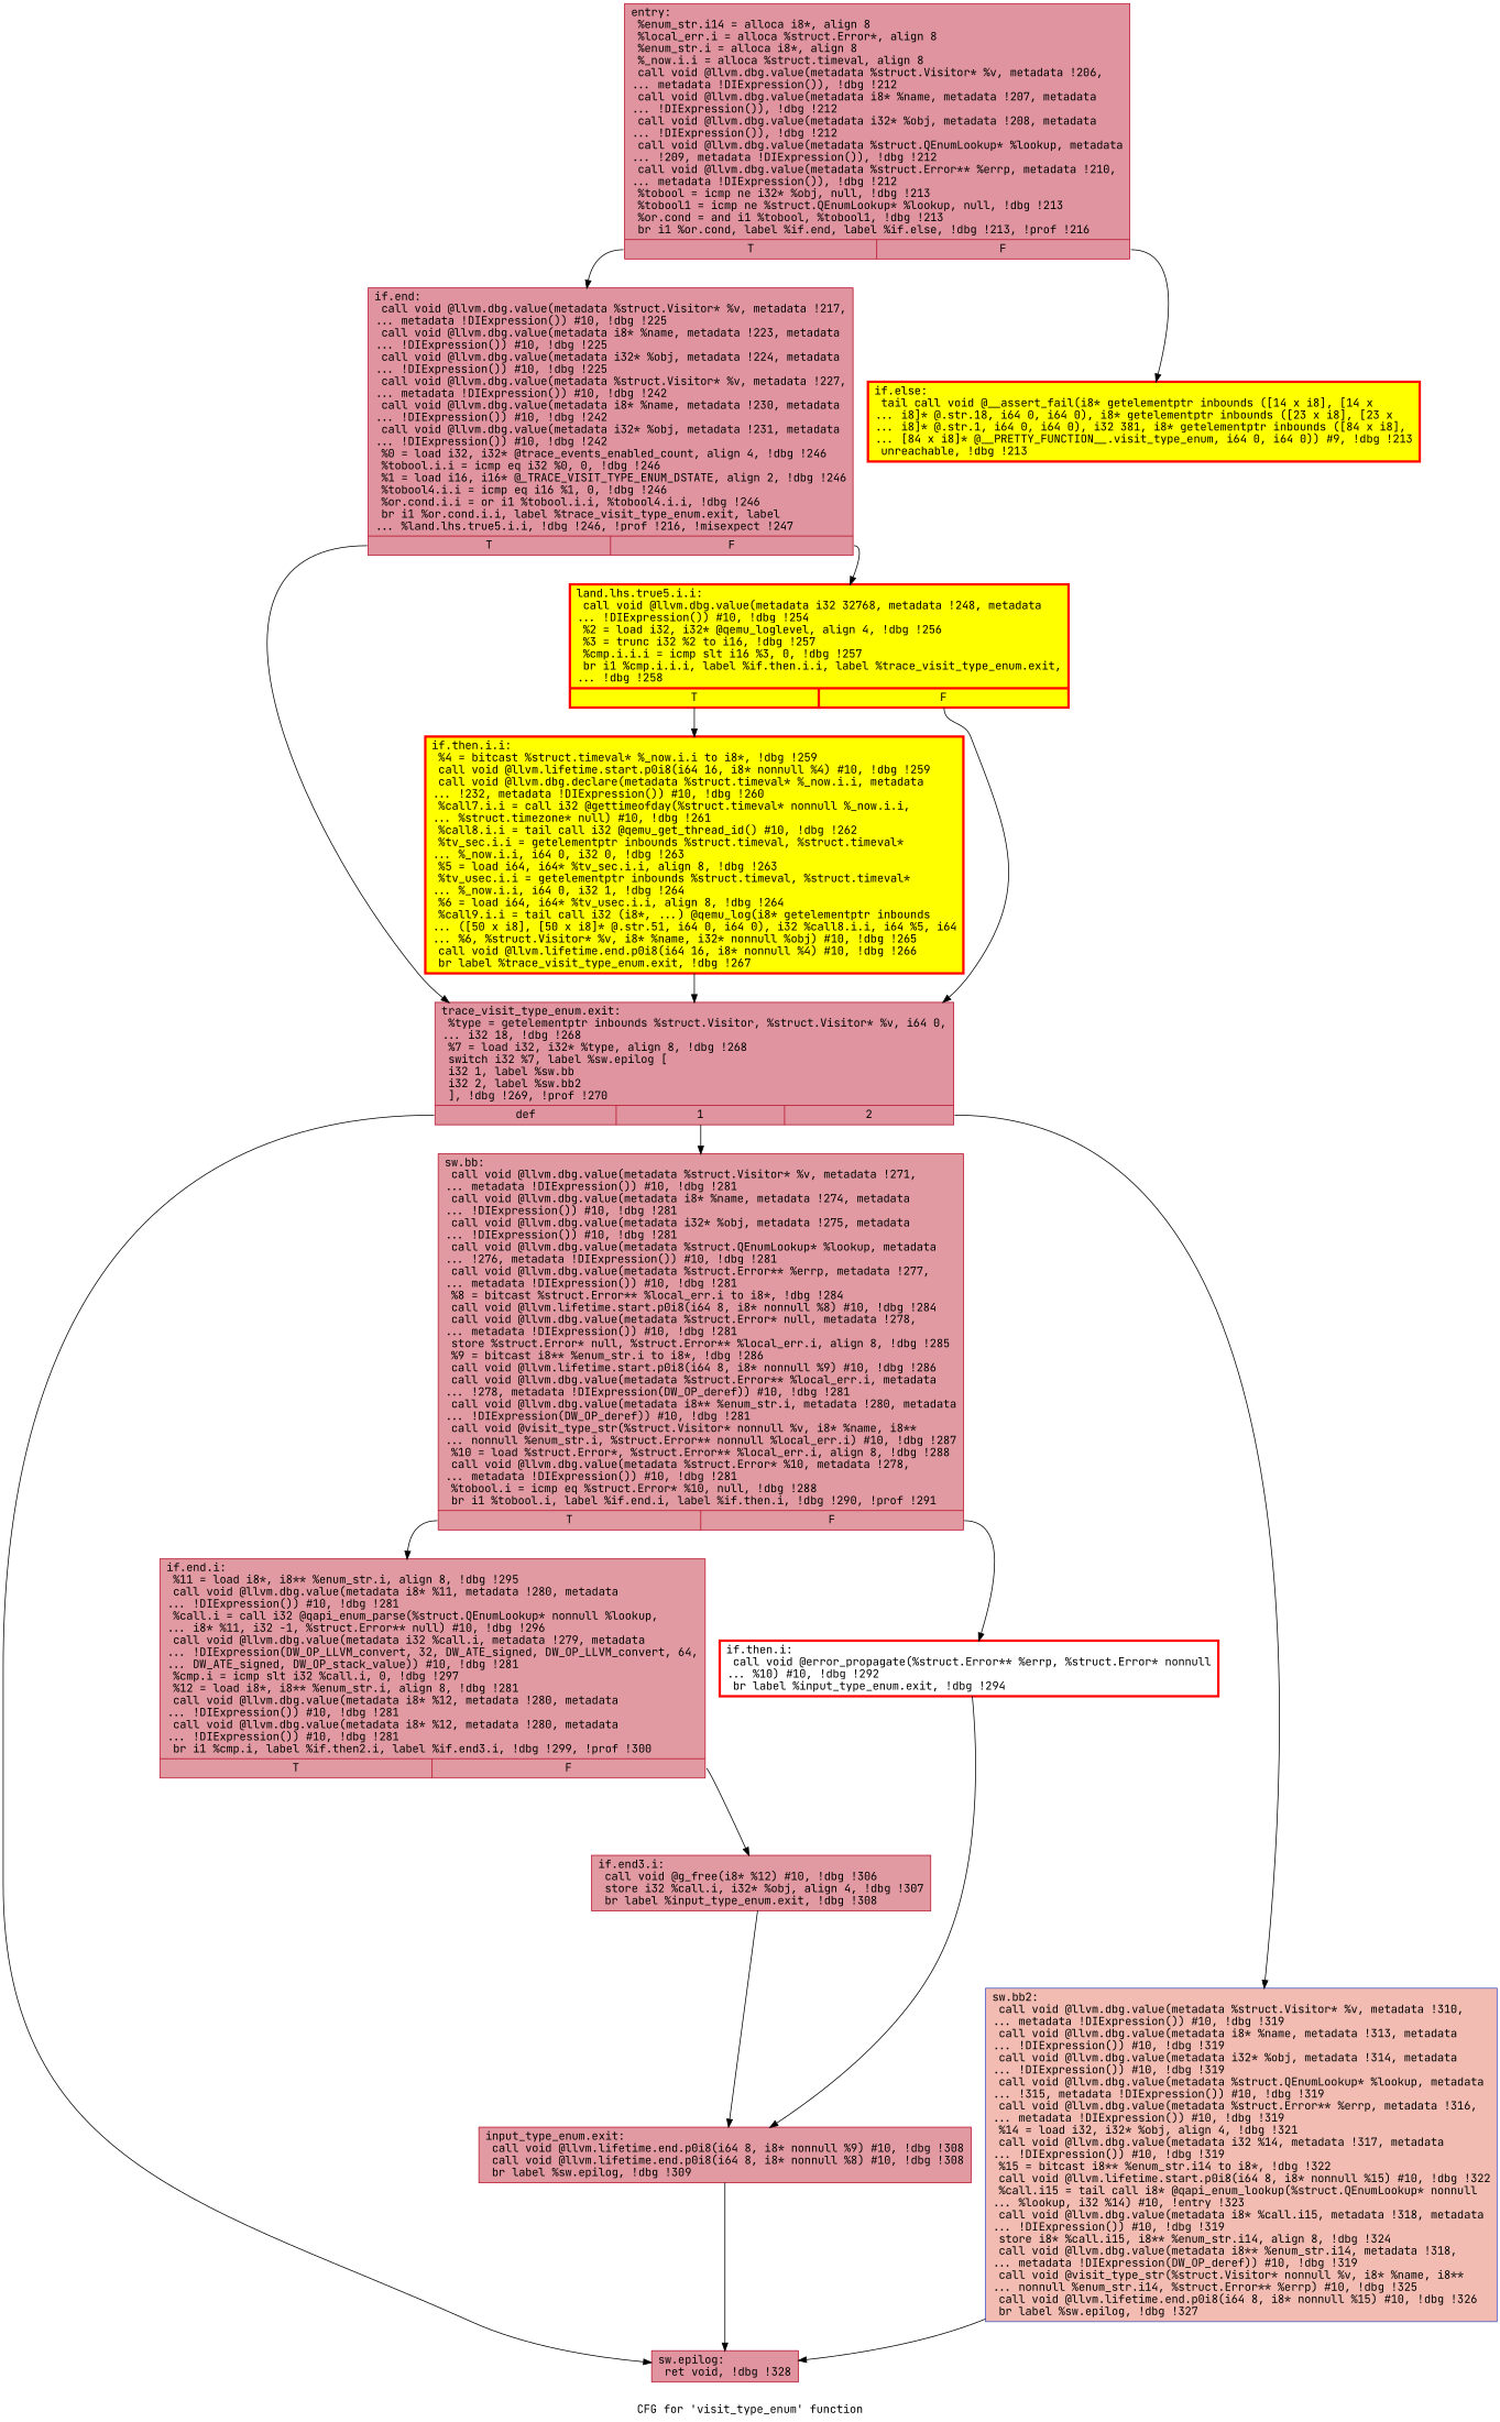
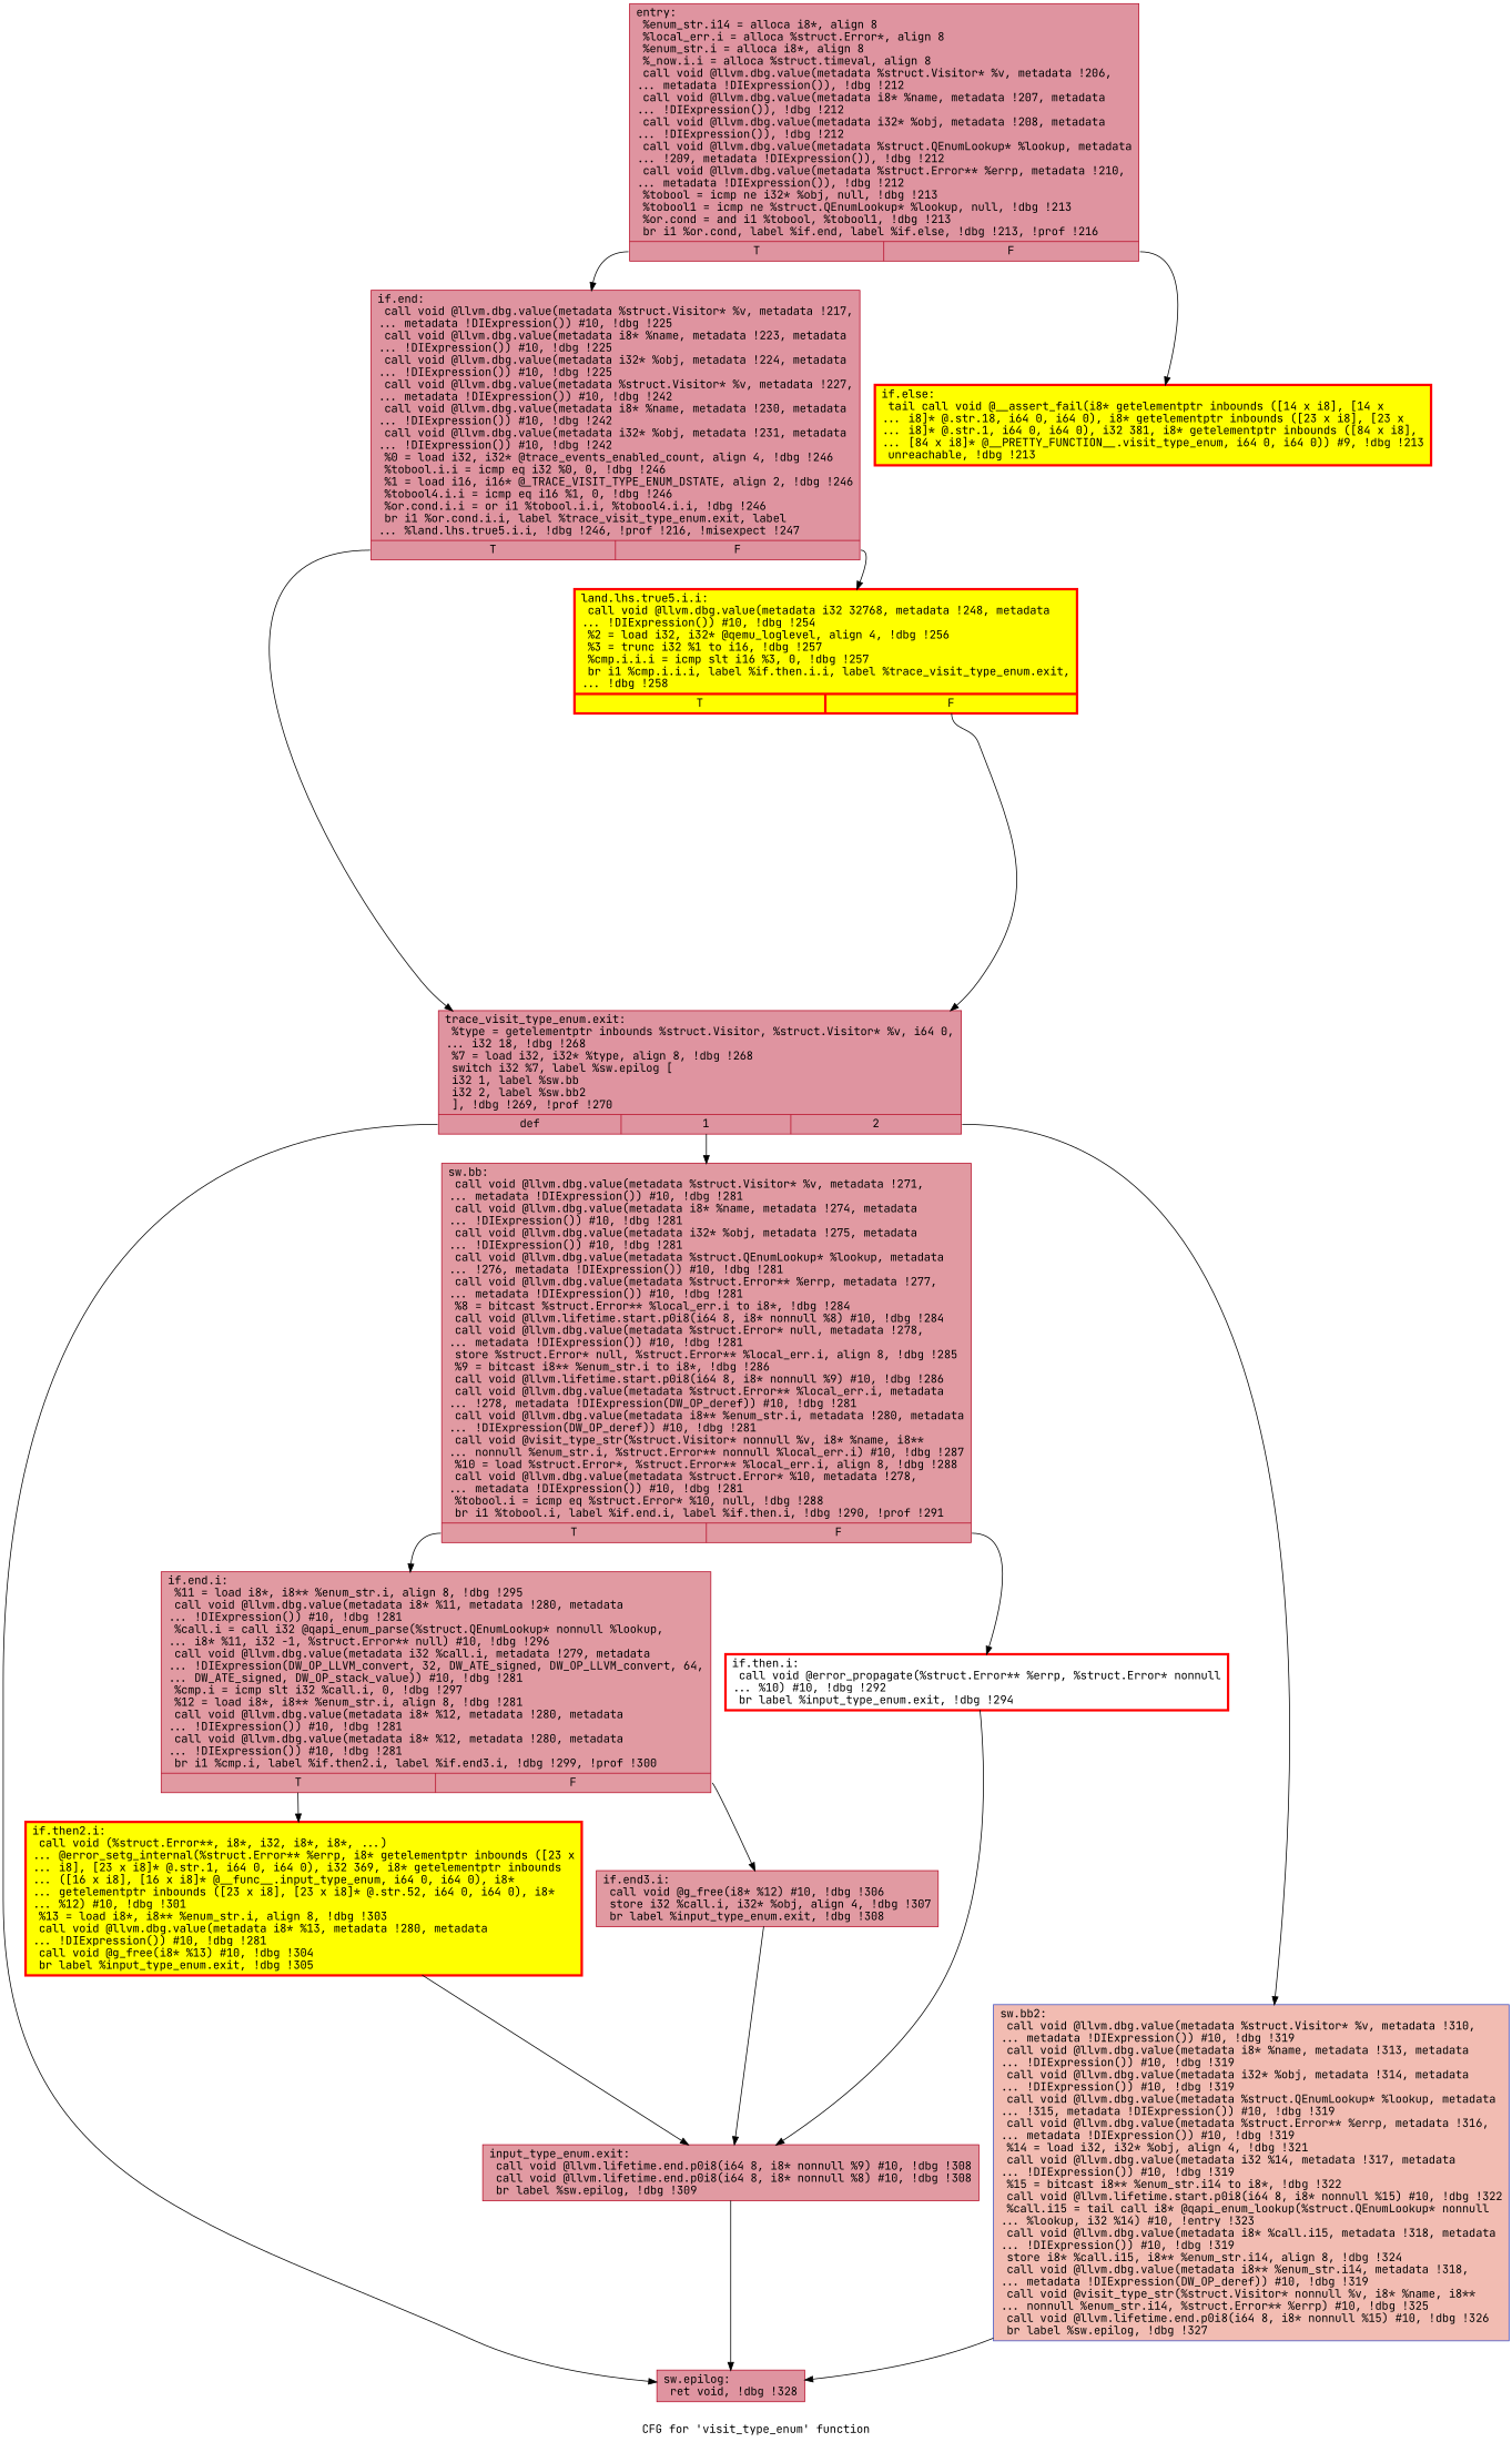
  digraph {
    fontname="JetBrains Mono"
    label="CFG for 'visit_type_enum' function"
    node [color="#b70d28ff" fillcolor="#b70d2870" fontname="JetBrains Mono" shape=record style=filled]
    edge [fontname="JetBrains Mono"]
    n1 [label="{entry:\l  %enum_str.i14 = alloca i8*, align 8\l  %local_err.i = alloca %struct.Error*, align 8\l  %enum_str.i = alloca i8*, align 8\l  %_now.i.i = alloca %struct.timeval, align 8\l  call void @llvm.dbg.value(metadata %struct.Visitor* %v, metadata !206,\l... metadata !DIExpression()), !dbg !212\l  call void @llvm.dbg.value(metadata i8* %name, metadata !207, metadata\l... !DIExpression()), !dbg !212\l  call void @llvm.dbg.value(metadata i32* %obj, metadata !208, metadata\l... !DIExpression()), !dbg !212\l  call void @llvm.dbg.value(metadata %struct.QEnumLookup* %lookup, metadata\l... !209, metadata !DIExpression()), !dbg !212\l  call void @llvm.dbg.value(metadata %struct.Error** %errp, metadata !210,\l... metadata !DIExpression()), !dbg !212\l  %tobool = icmp ne i32* %obj, null, !dbg !213\l  %tobool1 = icmp ne %struct.QEnumLookup* %lookup, null, !dbg !213\l  %or.cond = and i1 %tobool, %tobool1, !dbg !213\l  br i1 %or.cond, label %if.end, label %if.else, !dbg !213, !prof !216\l|{<s0>T|<s1>F}}"]
    n2 [label="{if.end:                                           \l  call void @llvm.dbg.value(metadata %struct.Visitor* %v, metadata !217,\l... metadata !DIExpression()) #10, !dbg !225\l  call void @llvm.dbg.value(metadata i8* %name, metadata !223, metadata\l... !DIExpression()) #10, !dbg !225\l  call void @llvm.dbg.value(metadata i32* %obj, metadata !224, metadata\l... !DIExpression()) #10, !dbg !225\l  call void @llvm.dbg.value(metadata %struct.Visitor* %v, metadata !227,\l... metadata !DIExpression()) #10, !dbg !242\l  call void @llvm.dbg.value(metadata i8* %name, metadata !230, metadata\l... !DIExpression()) #10, !dbg !242\l  call void @llvm.dbg.value(metadata i32* %obj, metadata !231, metadata\l... !DIExpression()) #10, !dbg !242\l  %0 = load i32, i32* @trace_events_enabled_count, align 4, !dbg !246\l  %tobool.i.i = icmp eq i32 %0, 0, !dbg !246\l  %1 = load i16, i16* @_TRACE_VISIT_TYPE_ENUM_DSTATE, align 2, !dbg !246\l  %tobool4.i.i = icmp eq i16 %1, 0, !dbg !246\l  %or.cond.i.i = or i1 %tobool.i.i, %tobool4.i.i, !dbg !246\l  br i1 %or.cond.i.i, label %trace_visit_type_enum.exit, label\l... %land.lhs.true5.i.i, !dbg !246, !prof !216, !misexpect !247\l|{<s0>T|<s1>F}}"]
    n3 [color=red fillcolor=yellow label="{if.else:                                          \l  tail call void @__assert_fail(i8* getelementptr inbounds ([14 x i8], [14 x\l... i8]* @.str.18, i64 0, i64 0), i8* getelementptr inbounds ([23 x i8], [23 x\l... i8]* @.str.1, i64 0, i64 0), i32 381, i8* getelementptr inbounds ([84 x i8],\l... [84 x i8]* @__PRETTY_FUNCTION__.visit_type_enum, i64 0, i64 0)) #9, !dbg !213\l  unreachable, !dbg !213\l}" penwidth=3.0]
    n4 [label="{trace_visit_type_enum.exit:                       \l  %type = getelementptr inbounds %struct.Visitor, %struct.Visitor* %v, i64 0,\l... i32 18, !dbg !268\l  %7 = load i32, i32* %type, align 8, !dbg !268\l  switch i32 %7, label %sw.epilog [\l    i32 1, label %sw.bb\l    i32 2, label %sw.bb2\l  ], !dbg !269, !prof !270\l|{<s0>def|<s1>1|<s2>2}}"]
-   n5 [color=red fillcolor=yellow label="{land.lhs.true5.i.i:                               \l  call void @llvm.dbg.value(metadata i32 32768, metadata !248, metadata\l... !DIExpression()) #10, !dbg !254\l  %2 = load i32, i32* @qemu_loglevel, align 4, !dbg !256\l  %3 = trunc i32 %2 to i16, !dbg !257\l  %cmp.i.i.i = icmp slt i16 %3, 0, !dbg !257\l  br i1 %cmp.i.i.i, label %if.then.i.i, label %trace_visit_type_enum.exit,\l... !dbg !258\l|{<s0>T|<s1>F}}" penwidth=3.0]
+   n5 [color=red fillcolor=yellow label="{land.lhs.true5.i.i:                               \l  call void @llvm.dbg.value(metadata i32 32768, metadata !248, metadata\l... !DIExpression()) #10, !dbg !254\l  %2 = load i32, i32* @qemu_loglevel, align 4, !dbg !256\l  %3 = trunc i32 %1 to i16, !dbg !257\l  %cmp.i.i.i = icmp slt i16 %3, 0, !dbg !257\l  br i1 %cmp.i.i.i, label %if.then.i.i, label %trace_visit_type_enum.exit,\l... !dbg !258\l|{<s0>T|<s1>F}}" penwidth=3.0]
    n6 [label="{sw.epilog:                                        \l  ret void, !dbg !328\l}"]
    n7 [fillcolor="#bb1b2c70" label="{sw.bb:                                            \l  call void @llvm.dbg.value(metadata %struct.Visitor* %v, metadata !271,\l... metadata !DIExpression()) #10, !dbg !281\l  call void @llvm.dbg.value(metadata i8* %name, metadata !274, metadata\l... !DIExpression()) #10, !dbg !281\l  call void @llvm.dbg.value(metadata i32* %obj, metadata !275, metadata\l... !DIExpression()) #10, !dbg !281\l  call void @llvm.dbg.value(metadata %struct.QEnumLookup* %lookup, metadata\l... !276, metadata !DIExpression()) #10, !dbg !281\l  call void @llvm.dbg.value(metadata %struct.Error** %errp, metadata !277,\l... metadata !DIExpression()) #10, !dbg !281\l  %8 = bitcast %struct.Error** %local_err.i to i8*, !dbg !284\l  call void @llvm.lifetime.start.p0i8(i64 8, i8* nonnull %8) #10, !dbg !284\l  call void @llvm.dbg.value(metadata %struct.Error* null, metadata !278,\l... metadata !DIExpression()) #10, !dbg !281\l  store %struct.Error* null, %struct.Error** %local_err.i, align 8, !dbg !285\l  %9 = bitcast i8** %enum_str.i to i8*, !dbg !286\l  call void @llvm.lifetime.start.p0i8(i64 8, i8* nonnull %9) #10, !dbg !286\l  call void @llvm.dbg.value(metadata %struct.Error** %local_err.i, metadata\l... !278, metadata !DIExpression(DW_OP_deref)) #10, !dbg !281\l  call void @llvm.dbg.value(metadata i8** %enum_str.i, metadata !280, metadata\l... !DIExpression(DW_OP_deref)) #10, !dbg !281\l  call void @visit_type_str(%struct.Visitor* nonnull %v, i8* %name, i8**\l... nonnull %enum_str.i, %struct.Error** nonnull %local_err.i) #10, !dbg !287\l  %10 = load %struct.Error*, %struct.Error** %local_err.i, align 8, !dbg !288\l  call void @llvm.dbg.value(metadata %struct.Error* %10, metadata !278,\l... metadata !DIExpression()) #10, !dbg !281\l  %tobool.i = icmp eq %struct.Error* %10, null, !dbg !288\l  br i1 %tobool.i, label %if.end.i, label %if.then.i, !dbg !290, !prof !291\l|{<s0>T|<s1>F}}"]
    n8 [color="#3d50c3ff" fillcolor="#e1675170" label="{sw.bb2:                                           \l  call void @llvm.dbg.value(metadata %struct.Visitor* %v, metadata !310,\l... metadata !DIExpression()) #10, !dbg !319\l  call void @llvm.dbg.value(metadata i8* %name, metadata !313, metadata\l... !DIExpression()) #10, !dbg !319\l  call void @llvm.dbg.value(metadata i32* %obj, metadata !314, metadata\l... !DIExpression()) #10, !dbg !319\l  call void @llvm.dbg.value(metadata %struct.QEnumLookup* %lookup, metadata\l... !315, metadata !DIExpression()) #10, !dbg !319\l  call void @llvm.dbg.value(metadata %struct.Error** %errp, metadata !316,\l... metadata !DIExpression()) #10, !dbg !319\l  %14 = load i32, i32* %obj, align 4, !dbg !321\l  call void @llvm.dbg.value(metadata i32 %14, metadata !317, metadata\l... !DIExpression()) #10, !dbg !319\l  %15 = bitcast i8** %enum_str.i14 to i8*, !dbg !322\l  call void @llvm.lifetime.start.p0i8(i64 8, i8* nonnull %15) #10, !dbg !322\l  %call.i15 = tail call i8* @qapi_enum_lookup(%struct.QEnumLookup* nonnull\l... %lookup, i32 %14) #10, !entry !323\l  call void @llvm.dbg.value(metadata i8* %call.i15, metadata !318, metadata\l... !DIExpression()) #10, !dbg !319\l  store i8* %call.i15, i8** %enum_str.i14, align 8, !dbg !324\l  call void @llvm.dbg.value(metadata i8** %enum_str.i14, metadata !318,\l... metadata !DIExpression(DW_OP_deref)) #10, !dbg !319\l  call void @visit_type_str(%struct.Visitor* nonnull %v, i8* %name, i8**\l... nonnull %enum_str.i14, %struct.Error** %errp) #10, !dbg !325\l  call void @llvm.lifetime.end.p0i8(i64 8, i8* nonnull %15) #10, !dbg !326\l  br label %sw.epilog, !dbg !327\l}"]
-   n9 [color=red fillcolor=yellow label="{if.then.i.i:                                      \l  %4 = bitcast %struct.timeval* %_now.i.i to i8*, !dbg !259\l  call void @llvm.lifetime.start.p0i8(i64 16, i8* nonnull %4) #10, !dbg !259\l  call void @llvm.dbg.declare(metadata %struct.timeval* %_now.i.i, metadata\l... !232, metadata !DIExpression()) #10, !dbg !260\l  %call7.i.i = call i32 @gettimeofday(%struct.timeval* nonnull %_now.i.i,\l... %struct.timezone* null) #10, !dbg !261\l  %call8.i.i = tail call i32 @qemu_get_thread_id() #10, !dbg !262\l  %tv_sec.i.i = getelementptr inbounds %struct.timeval, %struct.timeval*\l... %_now.i.i, i64 0, i32 0, !dbg !263\l  %5 = load i64, i64* %tv_sec.i.i, align 8, !dbg !263\l  %tv_usec.i.i = getelementptr inbounds %struct.timeval, %struct.timeval*\l... %_now.i.i, i64 0, i32 1, !dbg !264\l  %6 = load i64, i64* %tv_usec.i.i, align 8, !dbg !264\l  %call9.i.i = tail call i32 (i8*, ...) @qemu_log(i8* getelementptr inbounds\l... ([50 x i8], [50 x i8]* @.str.51, i64 0, i64 0), i32 %call8.i.i, i64 %5, i64\l... %6, %struct.Visitor* %v, i8* %name, i32* nonnull %obj) #10, !dbg !265\l  call void @llvm.lifetime.end.p0i8(i64 16, i8* nonnull %4) #10, !dbg !266\l  br label %trace_visit_type_enum.exit, !dbg !267\l}" penwidth=3.0]
    n10 [fillcolor="#bb1b2c70" label="{if.end.i:                                         \l  %11 = load i8*, i8** %enum_str.i, align 8, !dbg !295\l  call void @llvm.dbg.value(metadata i8* %11, metadata !280, metadata\l... !DIExpression()) #10, !dbg !281\l  %call.i = call i32 @qapi_enum_parse(%struct.QEnumLookup* nonnull %lookup,\l... i8* %11, i32 -1, %struct.Error** null) #10, !dbg !296\l  call void @llvm.dbg.value(metadata i32 %call.i, metadata !279, metadata\l... !DIExpression(DW_OP_LLVM_convert, 32, DW_ATE_signed, DW_OP_LLVM_convert, 64,\l... DW_ATE_signed, DW_OP_stack_value)) #10, !dbg !281\l  %cmp.i = icmp slt i32 %call.i, 0, !dbg !297\l  %12 = load i8*, i8** %enum_str.i, align 8, !dbg !281\l  call void @llvm.dbg.value(metadata i8* %12, metadata !280, metadata\l... !DIExpression()) #10, !dbg !281\l  call void @llvm.dbg.value(metadata i8* %12, metadata !280, metadata\l... !DIExpression()) #10, !dbg !281\l  br i1 %cmp.i, label %if.then2.i, label %if.end3.i, !dbg !299, !prof !300\l|{<s0>T|<s1>F}}"]
    n11 [color=red label="{if.then.i:                                        \l  call void @error_propagate(%struct.Error** %errp, %struct.Error* nonnull\l... %10) #10, !dbg !292\l  br label %input_type_enum.exit, !dbg !294\l}" penwidth=3.0 fillcolor="" style=""]
+   n12 [color=red fillcolor=yellow label="{if.then2.i:                                       \l  call void (%struct.Error**, i8*, i32, i8*, i8*, ...)\l... @error_setg_internal(%struct.Error** %errp, i8* getelementptr inbounds ([23 x\l... i8], [23 x i8]* @.str.1, i64 0, i64 0), i32 369, i8* getelementptr inbounds\l... ([16 x i8], [16 x i8]* @__func__.input_type_enum, i64 0, i64 0), i8*\l... getelementptr inbounds ([23 x i8], [23 x i8]* @.str.52, i64 0, i64 0), i8*\l... %12) #10, !dbg !301\l  %13 = load i8*, i8** %enum_str.i, align 8, !dbg !303\l  call void @llvm.dbg.value(metadata i8* %13, metadata !280, metadata\l... !DIExpression()) #10, !dbg !281\l  call void @g_free(i8* %13) #10, !dbg !304\l  br label %input_type_enum.exit, !dbg !305\l}" penwidth=3.0]
    n13 [fillcolor="#bb1b2c70" label="{if.end3.i:                                        \l  call void @g_free(i8* %12) #10, !dbg !306\l  store i32 %call.i, i32* %obj, align 4, !dbg !307\l  br label %input_type_enum.exit, !dbg !308\l}"]
    n14 [fillcolor="#bb1b2c70" label="{input_type_enum.exit:                             \l  call void @llvm.lifetime.end.p0i8(i64 8, i8* nonnull %9) #10, !dbg !308\l  call void @llvm.lifetime.end.p0i8(i64 8, i8* nonnull %8) #10, !dbg !308\l  br label %sw.epilog, !dbg !309\l}"]
    n1 -> n2 [tailport=s0]
    n1 -> n3 [tailport=s1]
    n2 -> n4 [tailport=s0]
    n2 -> n5 [tailport=s1]
    n4 -> n6 [tailport=s0]
    n4 -> n7 [tailport=s1]
    n4 -> n8 [tailport=s2]
    n5 -> n4 [tailport=s1]
-   n5 -> n9 [tailport=s0]
    n7 -> n10 [tailport=s0]
    n7 -> n11 [tailport=s1]
    n8 -> n6
-   n9 -> n4
+   n10 -> n12 [tailport=s0]
    n10 -> n13 [tailport=s1]
    n11 -> n14
+   n12 -> n14
    n13 -> n14
    n14 -> n6
  }
